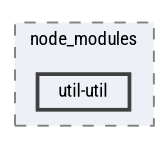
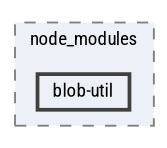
  digraph {
    compound=true
    rankdir=LR
    fontname="Roboto Condensed"
-   n1 [color=grey25 fillcolor="#edf0f7" fontname="Roboto Condensed" fontsize=10 height=0.2 label="util-util" shape=box style="filled,bold" width=0.4]
+   n1 [color=grey25 fillcolor="#edf0f7" fontname="Roboto Condensed" fontsize=10 height=0.2 label="blob-util" shape=box style="filled,bold" width=0.4]
    subgraph cluster_1 {
      bgcolor="#edf0f7"
      fontsize=10
      label=node_modules
      pencolor=grey50
      style="filled,dashed"
      n1
    }
  }
